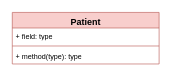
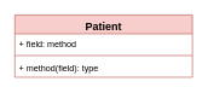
  <mxCell id="0" />
  <mxCell id="1" parent="0" />
  <mxCell id="2" value="&lt;font style=&quot;font-size: 15px;&quot;&gt;Patient&lt;/font&gt;" style="swimlane;fontStyle=1;align=center;verticalAlign=top;childLayout=stackLayout;horizontal=1;startSize=26;horizontalStack=0;resizeParent=1;resizeParentMax=0;resizeLast=0;collapsible=1;marginBottom=0;whiteSpace=wrap;html=1;fillColor=#f8cecc;strokeColor=#b85450;" vertex="1" parent="1"><mxGeometry x="20" y="20" width="245" height="86" as="geometry" /></mxCell>
- <mxCell id="3" value="+ field: type" style="text;strokeColor=none;fillColor=none;align=left;verticalAlign=top;spacingLeft=4;spacingRight=4;overflow=hidden;rotatable=0;points=[[0,0.5],[1,0.5]];portConstraint=eastwest;whiteSpace=wrap;html=1;" vertex="1" parent="2"><mxGeometry y="26" width="245" height="26" as="geometry" /></mxCell>
+ <mxCell id="3" value="+ field: method" style="text;strokeColor=none;fillColor=none;align=left;verticalAlign=top;spacingLeft=4;spacingRight=4;overflow=hidden;rotatable=0;points=[[0,0.5],[1,0.5]];portConstraint=eastwest;whiteSpace=wrap;html=1;" vertex="1" parent="2"><mxGeometry y="26" width="245" height="26" as="geometry" /></mxCell>
  <mxCell id="4" value="" style="line;strokeWidth=1;fillColor=none;align=left;verticalAlign=middle;spacingTop=-1;spacingLeft=3;spacingRight=3;rotatable=0;labelPosition=right;points=[];portConstraint=eastwest;strokeColor=inherit;" vertex="1" parent="2"><mxGeometry y="52" width="245" height="8" as="geometry" /></mxCell>
- <mxCell id="5" value="+ method(type): type" style="text;strokeColor=none;fillColor=none;align=left;verticalAlign=top;spacingLeft=4;spacingRight=4;overflow=hidden;rotatable=0;points=[[0,0.5],[1,0.5]];portConstraint=eastwest;whiteSpace=wrap;html=1;" vertex="1" parent="2"><mxGeometry y="60" width="245" height="26" as="geometry" /></mxCell>
+ <mxCell id="5" value="+ method(field): type" style="text;strokeColor=none;fillColor=none;align=left;verticalAlign=top;spacingLeft=4;spacingRight=4;overflow=hidden;rotatable=0;points=[[0,0.5],[1,0.5]];portConstraint=eastwest;whiteSpace=wrap;html=1;" vertex="1" parent="2"><mxGeometry y="60" width="245" height="26" as="geometry" /></mxCell>
